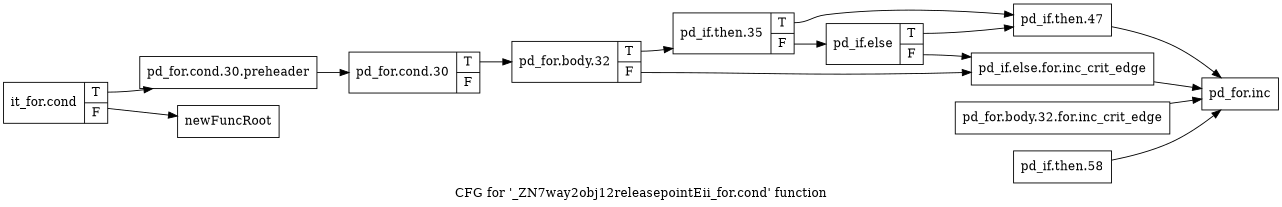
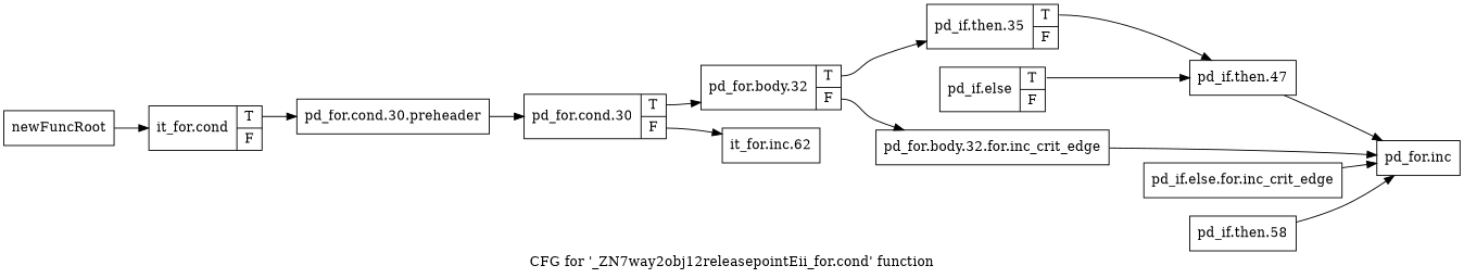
  digraph {
    label="CFG for '_ZN7way2obj12releasepointEii_for.cond' function"
    rankdir=LR
    node [shape=record]
    n1 [label="{newFuncRoot}"]
    n2 [label="{it_for.cond|{<s0>T|<s1>F}}"]
    n3 [label="{pd_for.cond.30.preheader}"]
    n4 [label="{pd_for.cond.30|{<s0>T|<s1>F}}"]
    n5 [label="{pd_for.body.32|{<s0>T|<s1>F}}"]
+   n6 [label="{it_for.inc.62}"]
    n7 [label="{pd_if.then.35|{<s0>T|<s1>F}}"]
    n8 [label="{pd_for.body.32.for.inc_crit_edge}"]
    n9 [label="{pd_if.then.47}"]
    n10 [label="{pd_if.else|{<s0>T|<s1>F}}"]
    n11 [label="{pd_for.inc}"]
    n12 [label="{pd_if.else.for.inc_crit_edge}"]
    n13 [label="{pd_if.then.58}"]
-   n2 -> n1
+   n1 -> n2
    n2 -> n3 [tailport=s0]
    n3 -> n4
    n4 -> n5 [tailport=s0]
+   n4 -> n6 [tailport=s1]
    n5 -> n7 [tailport=s0]
-   n5 -> n12 [tailport=s1]
+   n5 -> n8 [tailport=s1]
    n7 -> n9 [tailport=s0]
-   n7 -> n10 [tailport=s1]
    n8 -> n11
    n9 -> n11
    n10 -> n9 [tailport=s0]
-   n10 -> n12 [tailport=s1]
    n12 -> n11
    n13 -> n11
  }
